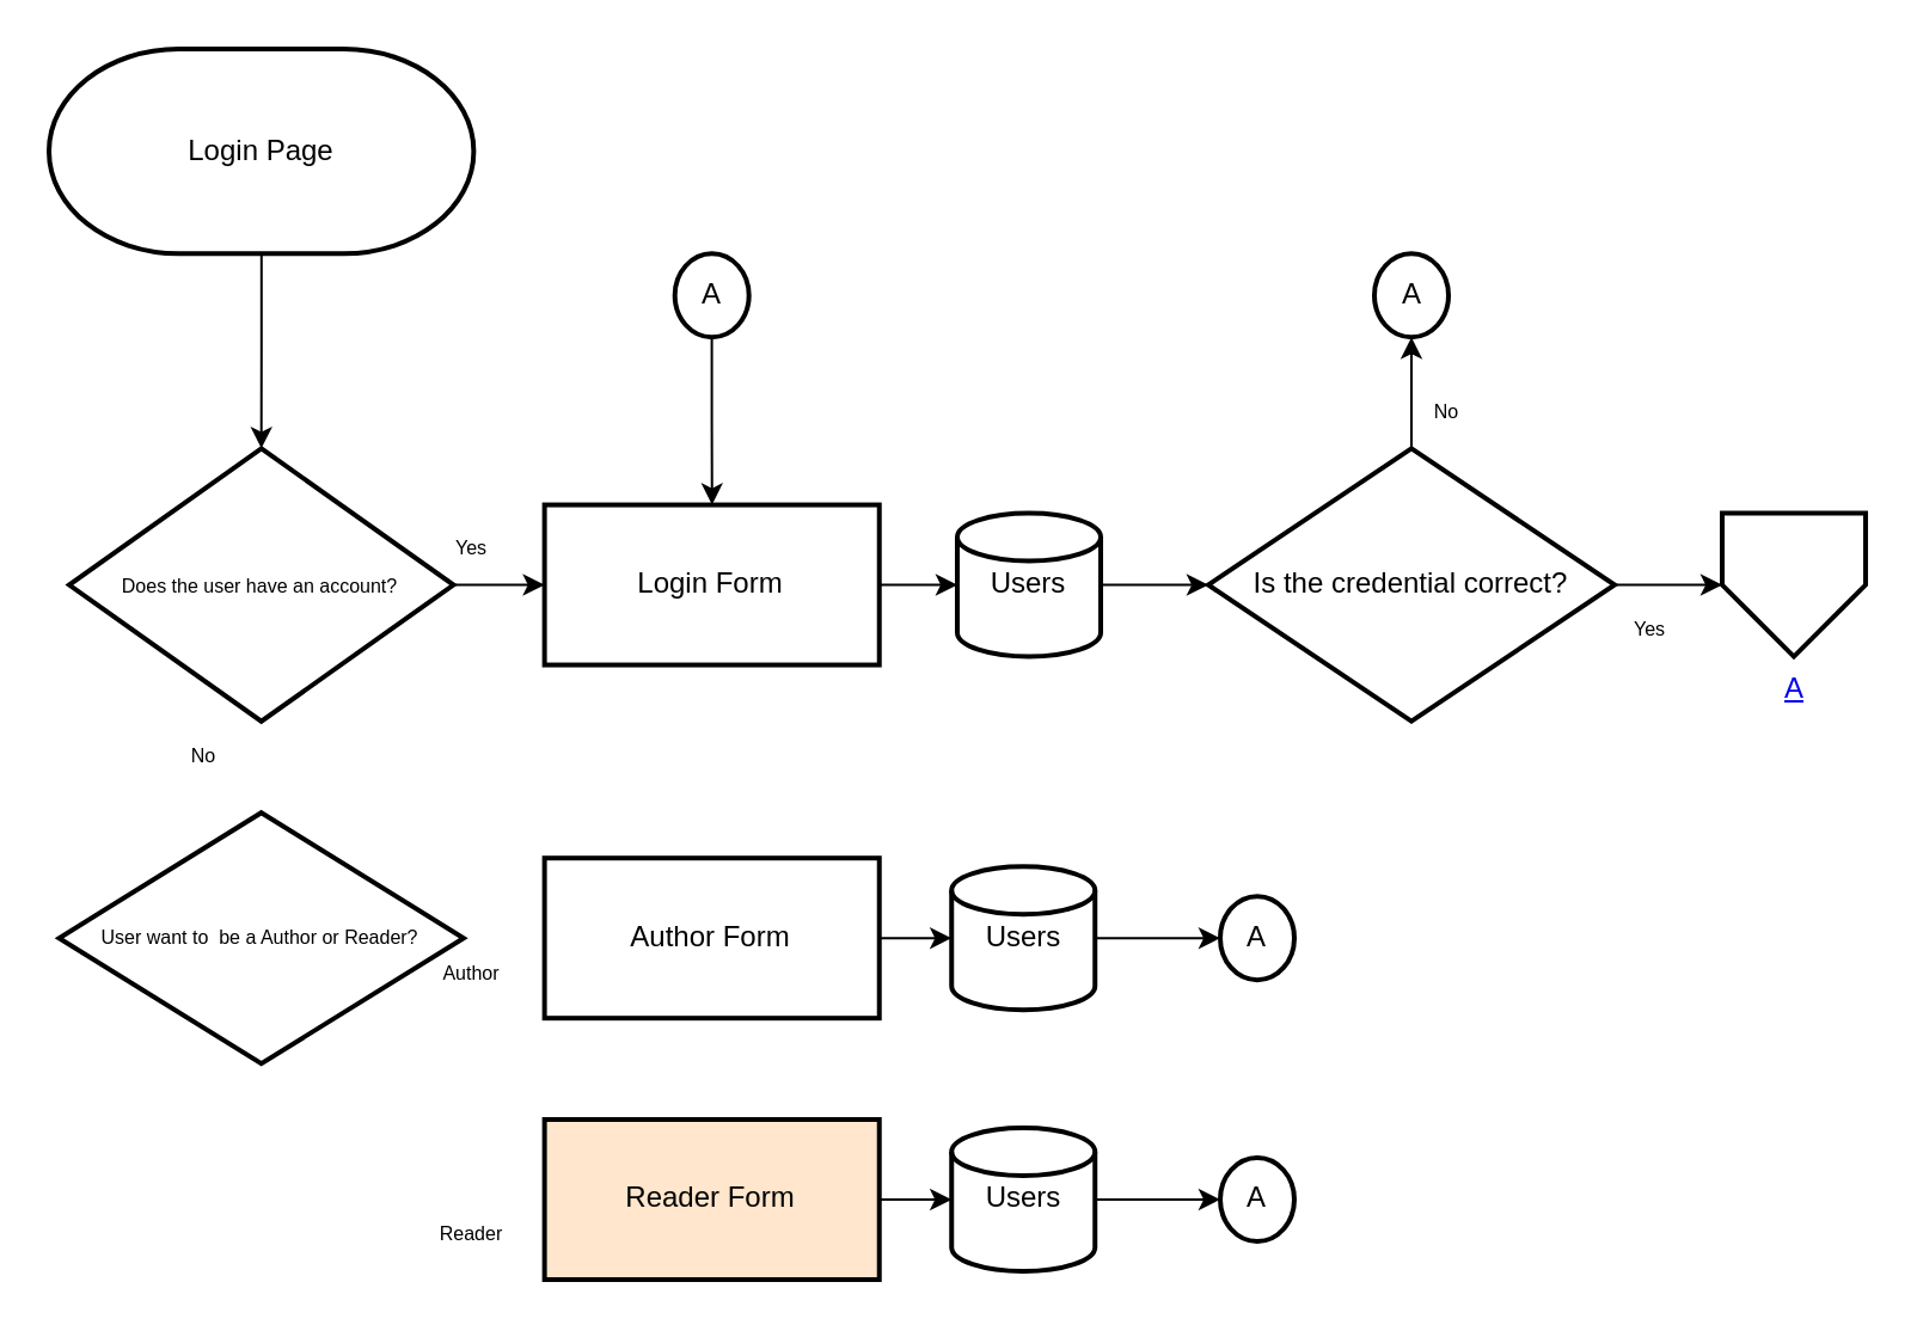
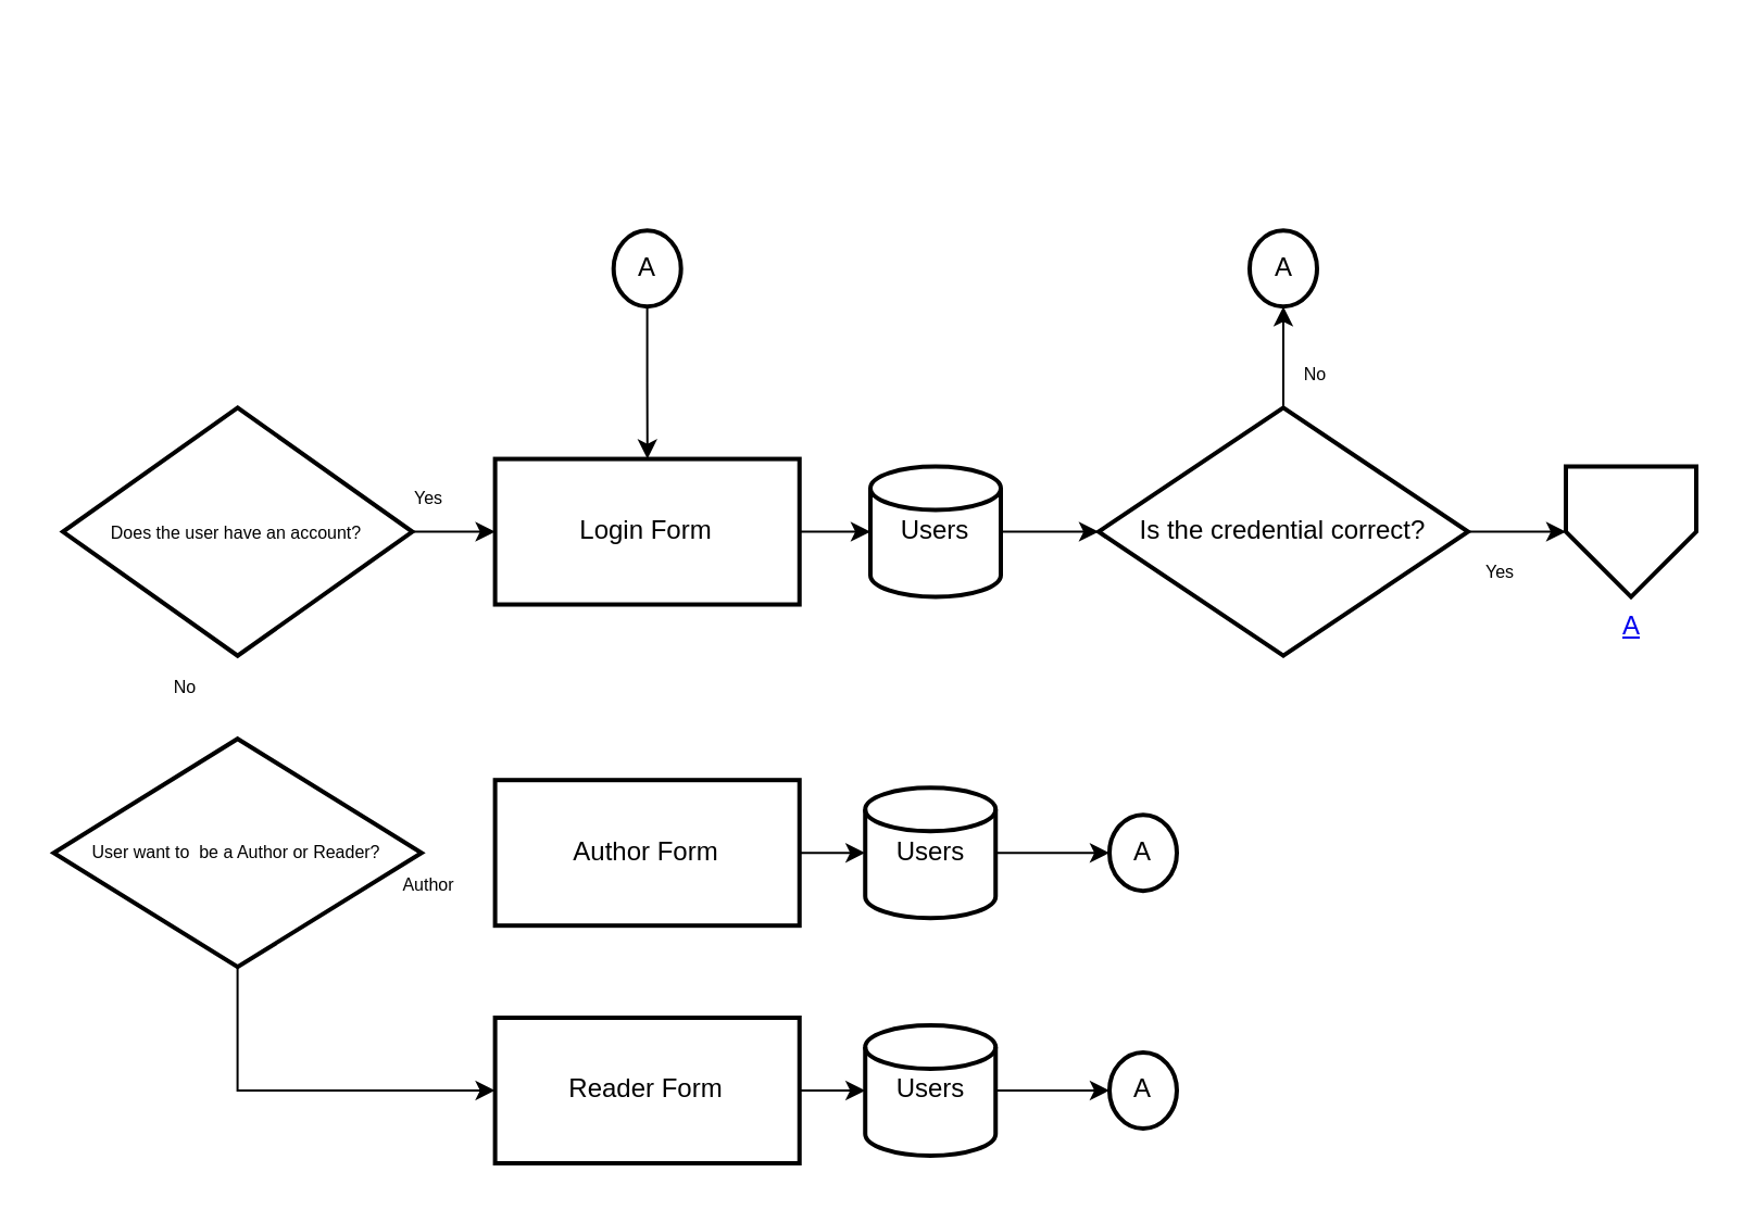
  <mxCell id="0" />
  <mxCell id="1" parent="0" />
- <mxCell id="2" style="edgeStyle=orthogonalEdgeStyle;rounded=0;orthogonalLoop=1;jettySize=auto;html=1;entryX=0.5;entryY=0;entryDx=0;entryDy=0;entryPerimeter=0;labelBackgroundColor=none;fontColor=default;" edge="1" parent="1" source="3" target="5"><mxGeometry relative="1" as="geometry"><mxPoint x="108.846" y="248.35" as="targetPoint" /></mxGeometry></mxCell>
- <mxCell id="3" value="Login Page" style="strokeWidth=2;html=1;shape=mxgraph.flowchart.terminator;whiteSpace=wrap;rounded=0;labelBackgroundColor=none;" vertex="1" parent="1"><mxGeometry x="20" y="20" width="177.692" height="85.631" as="geometry" /></mxCell>
  <mxCell id="4" value="" style="edgeStyle=orthogonalEdgeStyle;rounded=0;orthogonalLoop=1;jettySize=auto;html=1;entryX=0;entryY=0.5;entryDx=0;entryDy=0;labelBackgroundColor=none;fontColor=default;" edge="1" parent="1" source="5" target="18"><mxGeometry relative="1" as="geometry"><mxPoint x="227.308" y="244.272" as="targetPoint" /></mxGeometry></mxCell>
  <mxCell id="5" value="&lt;font style=&quot;font-size: 8px;&quot;&gt;Does the user have an account?&lt;/font&gt;" style="strokeWidth=2;html=1;shape=mxgraph.flowchart.decision;whiteSpace=wrap;align=center;fontSize=10;rounded=0;labelBackgroundColor=none;" vertex="1" parent="1"><mxGeometry x="28.46" y="187.18" width="160.77" height="114.17" as="geometry" /></mxCell>
  <mxCell id="6" value="" style="edgeStyle=orthogonalEdgeStyle;rounded=0;orthogonalLoop=1;jettySize=auto;html=1;labelBackgroundColor=none;fontColor=default;" edge="1" parent="1" source="7" target="9"><mxGeometry relative="1" as="geometry"><mxPoint x="394.959" y="392.107" as="targetPoint" /></mxGeometry></mxCell>
  <mxCell id="7" value="Author Form" style="rounded=0;whiteSpace=wrap;html=1;absoluteArcSize=1;arcSize=14;strokeWidth=2;labelBackgroundColor=none;" vertex="1" parent="1"><mxGeometry x="227.31" y="358.598" width="140.061" height="66.99" as="geometry" /></mxCell>
  <mxCell id="8" value="" style="edgeStyle=orthogonalEdgeStyle;rounded=0;orthogonalLoop=1;jettySize=auto;html=1;labelBackgroundColor=none;fontColor=default;" edge="1" parent="1" source="9" target="10"><mxGeometry relative="1" as="geometry" /></mxCell>
  <mxCell id="9" value="Users" style="strokeWidth=2;html=1;shape=mxgraph.flowchart.database;whiteSpace=wrap;rounded=0;labelBackgroundColor=none;" vertex="1" parent="1"><mxGeometry x="397.62" y="362.09" width="60" height="60" as="geometry" /></mxCell>
  <mxCell id="10" value="A" style="strokeWidth=2;html=1;shape=mxgraph.flowchart.start_2;whiteSpace=wrap;rounded=0;labelBackgroundColor=none;" vertex="1" parent="1"><mxGeometry x="510" y="374.59" width="31" height="35" as="geometry" /></mxCell>
+ <mxCell id="11" style="edgeStyle=orthogonalEdgeStyle;rounded=0;orthogonalLoop=1;jettySize=auto;html=1;entryX=0;entryY=0.5;entryDx=0;entryDy=0;labelBackgroundColor=none;fontColor=default;" edge="1" parent="1" source="12" target="14"><mxGeometry relative="1" as="geometry"><Array as="points"><mxPoint x="109" y="501" /></Array></mxGeometry></mxCell>
  <mxCell id="12" value="User want to&amp;nbsp; be a Author or Reader?" style="strokeWidth=2;html=1;shape=mxgraph.flowchart.decision;whiteSpace=wrap;align=center;fontSize=8;horizontal=1;verticalAlign=middle;rounded=0;labelBackgroundColor=none;" vertex="1" parent="1"><mxGeometry x="24.23" y="339.59" width="169.23" height="105" as="geometry" /></mxCell>
  <mxCell id="13" value="" style="edgeStyle=orthogonalEdgeStyle;rounded=0;orthogonalLoop=1;jettySize=auto;html=1;labelBackgroundColor=none;fontColor=default;" edge="1" parent="1" source="14" target="16"><mxGeometry relative="1" as="geometry" /></mxCell>
- <mxCell id="14" value="Reader Form" style="rounded=0;whiteSpace=wrap;html=1;absoluteArcSize=1;arcSize=14;strokeWidth=2;labelBackgroundColor=none;fillColor=#ffe6cc;" vertex="1" parent="1"><mxGeometry x="227.31" y="467.998" width="140.061" height="66.99" as="geometry" /></mxCell>
+ <mxCell id="14" value="Reader Form" style="rounded=0;whiteSpace=wrap;html=1;absoluteArcSize=1;arcSize=14;strokeWidth=2;labelBackgroundColor=none;" vertex="1" parent="1"><mxGeometry x="227.31" y="467.998" width="140.061" height="66.99" as="geometry" /></mxCell>
  <mxCell id="15" value="" style="edgeStyle=orthogonalEdgeStyle;rounded=0;orthogonalLoop=1;jettySize=auto;html=1;labelBackgroundColor=none;fontColor=default;" edge="1" parent="1" source="16" target="19"><mxGeometry relative="1" as="geometry" /></mxCell>
  <mxCell id="16" value="Users" style="strokeWidth=2;html=1;shape=mxgraph.flowchart.database;whiteSpace=wrap;rounded=0;labelBackgroundColor=none;" vertex="1" parent="1"><mxGeometry x="397.62" y="471.49" width="60" height="60" as="geometry" /></mxCell>
  <mxCell id="17" value="" style="edgeStyle=orthogonalEdgeStyle;rounded=0;orthogonalLoop=1;jettySize=auto;html=1;entryX=0;entryY=0.5;entryDx=0;entryDy=0;entryPerimeter=0;" edge="1" parent="1" source="18" target="29"><mxGeometry relative="1" as="geometry" /></mxCell>
  <mxCell id="18" value="Login Form" style="rounded=0;whiteSpace=wrap;html=1;absoluteArcSize=1;arcSize=14;strokeWidth=2;labelBackgroundColor=none;" vertex="1" parent="1"><mxGeometry x="227.31" y="210.778" width="140.061" height="66.99" as="geometry" /></mxCell>
  <mxCell id="19" value="A" style="strokeWidth=2;html=1;shape=mxgraph.flowchart.start_2;whiteSpace=wrap;rounded=0;labelBackgroundColor=none;" vertex="1" parent="1"><mxGeometry x="510" y="483.99" width="31" height="35" as="geometry" /></mxCell>
  <mxCell id="20" value="" style="edgeStyle=orthogonalEdgeStyle;rounded=0;orthogonalLoop=1;jettySize=auto;html=1;labelBackgroundColor=none;fontColor=default;" edge="1" parent="1" source="21" target="18"><mxGeometry relative="1" as="geometry" /></mxCell>
  <mxCell id="21" value="A" style="strokeWidth=2;html=1;shape=mxgraph.flowchart.start_2;whiteSpace=wrap;rounded=0;labelBackgroundColor=none;" vertex="1" parent="1"><mxGeometry x="281.84" y="105.63" width="31" height="35" as="geometry" /></mxCell>
  <mxCell id="22" value="&lt;a href=&quot;data:page/id,NMGtGAgAI5YezFN_Et-A&quot;&gt;A&lt;/a&gt;" style="verticalLabelPosition=bottom;verticalAlign=top;html=1;shape=offPageConnector;rounded=0;size=0.5;strokeWidth=2;labelBackgroundColor=none;" vertex="1" parent="1"><mxGeometry x="720" y="214.27" width="60" height="60" as="geometry" /></mxCell>
  <mxCell id="23" value="" style="edgeStyle=orthogonalEdgeStyle;rounded=0;orthogonalLoop=1;jettySize=auto;html=1;" edge="1" parent="1" source="25" target="22"><mxGeometry relative="1" as="geometry" /></mxCell>
  <mxCell id="24" value="" style="edgeStyle=orthogonalEdgeStyle;rounded=0;orthogonalLoop=1;jettySize=auto;html=1;" edge="1" parent="1" source="25" target="32"><mxGeometry relative="1" as="geometry" /></mxCell>
  <mxCell id="25" value="&lt;span style=&quot;font-size: 12px;&quot;&gt;Is the credential correct?&lt;/span&gt;" style="strokeWidth=2;html=1;shape=mxgraph.flowchart.decision;whiteSpace=wrap;align=center;fontSize=10;rounded=0;labelBackgroundColor=none;" vertex="1" parent="1"><mxGeometry x="505" y="187.18" width="170" height="114.17" as="geometry" /></mxCell>
  <mxCell id="26" value="Author" style="text;html=1;align=center;verticalAlign=middle;whiteSpace=wrap;rounded=0;fontSize=8;" vertex="1" parent="1"><mxGeometry x="167.31" y="392.09" width="60" height="30" as="geometry" /></mxCell>
- <mxCell id="27" value="Reader" style="text;html=1;align=center;verticalAlign=middle;whiteSpace=wrap;rounded=0;fontSize=8;" vertex="1" parent="1"><mxGeometry x="167.31" y="501.49" width="60" height="30" as="geometry" /></mxCell>
  <mxCell id="28" value="" style="edgeStyle=orthogonalEdgeStyle;rounded=0;orthogonalLoop=1;jettySize=auto;html=1;" edge="1" parent="1" source="29" target="25"><mxGeometry relative="1" as="geometry" /></mxCell>
  <mxCell id="29" value="Users" style="strokeWidth=2;html=1;shape=mxgraph.flowchart.database;whiteSpace=wrap;rounded=0;labelBackgroundColor=none;" vertex="1" parent="1"><mxGeometry x="400" y="214.27" width="60" height="60" as="geometry" /></mxCell>
  <mxCell id="30" value="Yes" style="text;html=1;align=center;verticalAlign=middle;whiteSpace=wrap;rounded=0;fontSize=8;" vertex="1" parent="1"><mxGeometry x="167.31" y="214.27" width="60" height="30" as="geometry" /></mxCell>
  <mxCell id="31" value="No" style="text;html=1;align=center;verticalAlign=middle;whiteSpace=wrap;rounded=0;fontSize=8;" vertex="1" parent="1"><mxGeometry x="55" y="301.35" width="60" height="30" as="geometry" /></mxCell>
  <mxCell id="32" value="A" style="strokeWidth=2;html=1;shape=mxgraph.flowchart.start_2;whiteSpace=wrap;rounded=0;labelBackgroundColor=none;" vertex="1" parent="1"><mxGeometry x="574.5" y="105.63" width="31" height="35" as="geometry" /></mxCell>
  <mxCell id="33" value="Yes" style="text;html=1;align=center;verticalAlign=middle;whiteSpace=wrap;rounded=0;fontSize=8;" vertex="1" parent="1"><mxGeometry x="660" y="247.77" width="60" height="30" as="geometry" /></mxCell>
  <mxCell id="34" value="No" style="text;html=1;align=center;verticalAlign=middle;whiteSpace=wrap;rounded=0;fontSize=8;" vertex="1" parent="1"><mxGeometry x="574.5" y="157.18" width="60" height="30" as="geometry" /></mxCell>
